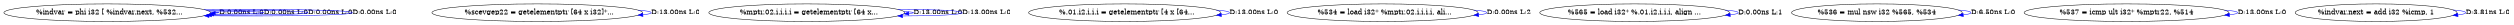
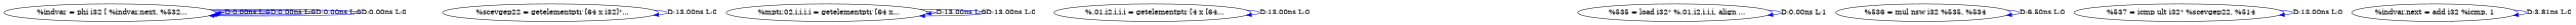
  digraph {
    edge [color=blue]
    n1 [label="  %indvar = phi i32 [ %indvar.next, %532..."]
    n2 [label="  %scevgep22 = getelementptr [64 x i32]*..."]
    n3 [label="  %mptr.02.i.i.i.i = getelementptr [64 x..."]
    n4 [label="  %.01.i2.i.i.i = getelementptr [4 x [64..."]
-   n5 [label="  %534 = load i32* %mptr.02.i.i.i.i, ali..."]
-   n6 [label="%565 = load i32* %.01.i2.i.i.i, align ..."]
-   n7 [label="%536 = mul nsw i32 %565, %534"]
-   n8 [label="%537 = icmp ult i32* %mptr22, %514"]
+   n6 [label="  %535 = load i32* %.01.i2.i.i.i, align ..."]
+   n7 [label="  %536 = mul nsw i32 %535, %534"]
+   n8 [label="  %537 = icmp ult i32* %scevgep22, %514"]
    n9 [label="%indvar.next = add i32 %icmp, 1"]
    n1 -> n1 [label="D:0.00ns L:0"]
    n1 -> n1 [label="D:0.00ns L:0"]
    n1 -> n1 [label="D:0.00ns L:0"]
    n1 -> n1 [label="D:0.00ns L:0"]
    n2 -> n2 [label="D:13.00ns L:0"]
    n3 -> n3 [label="D:13.00ns L:0"]
    n3 -> n3 [label="D:13.00ns L:0"]
    n4 -> n4 [label="D:13.00ns L:0"]
-   n5 -> n5 [label="D:0.00ns L:2"]
    n6 -> n6 [label="D:0.00ns L:1"]
    n7 -> n7 [label="D:6.50ns L:0"]
    n8 -> n8 [label="D:13.00ns L:0"]
    n9 -> n9 [label="D:3.81ns L:0"]
  }
